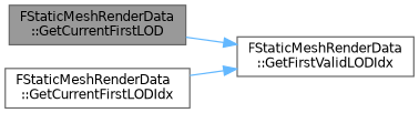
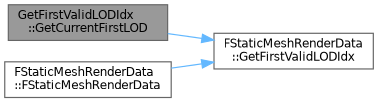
  digraph {
    rankdir=LR
    node [color=grey40 fillcolor=white fontname=Helvetica fontsize=10 shape=box style=filled]
    edge [color=steelblue1 fontname=Helvetica fontsize=10 labelfontname=Helvetica labelfontsize=10 style=solid]
-   n1 [color=gray40 fillcolor=grey60 fontcolor=black height=0.2 label="FStaticMeshRenderData\l::GetCurrentFirstLOD" width=0.4]
+   n1 [color=gray40 fillcolor=grey60 fontcolor=black height=0.2 label="GetFirstValidLODIdx\l::GetCurrentFirstLOD" width=0.4]
    n2 [height=0.2 label="FStaticMeshRenderData\l::GetFirstValidLODIdx" width=0.4]
-   n3 [height=0.2 label="FStaticMeshRenderData\l::GetCurrentFirstLODIdx" width=0.4]
+   n3 [height=0.2 label="FStaticMeshRenderData\l::FStaticMeshRenderData" width=0.4]
    n1 -> n2
    n3 -> n2
  }
